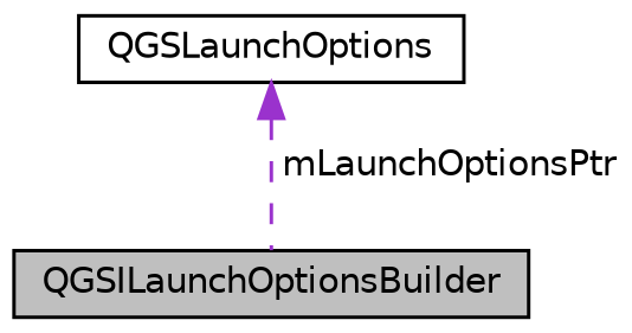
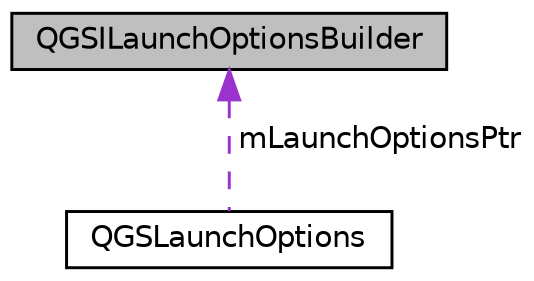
  digraph {
    node [color=black fontname=Helvetica fontsize=10 shape=record style=filled]
    n1 [fillcolor=grey75 fontcolor=black height=0.2 label=QGSILaunchOptionsBuilder width=0.4]
    n2 [fillcolor=white height=0.2 label=QGSLaunchOptions width=0.4]
-   n2 -> n1 [color=darkorchid3 dir=back fontname=Helvetica fontsize=10 label=" mLaunchOptionsPtr" labelfontname=Helvetica labelfontsize=10 style=dashed]
+   n1 -> n2 [color=darkorchid3 dir=back fontname=Helvetica fontsize=10 label=" mLaunchOptionsPtr" labelfontname=Helvetica labelfontsize=10 style=dashed]
  }
